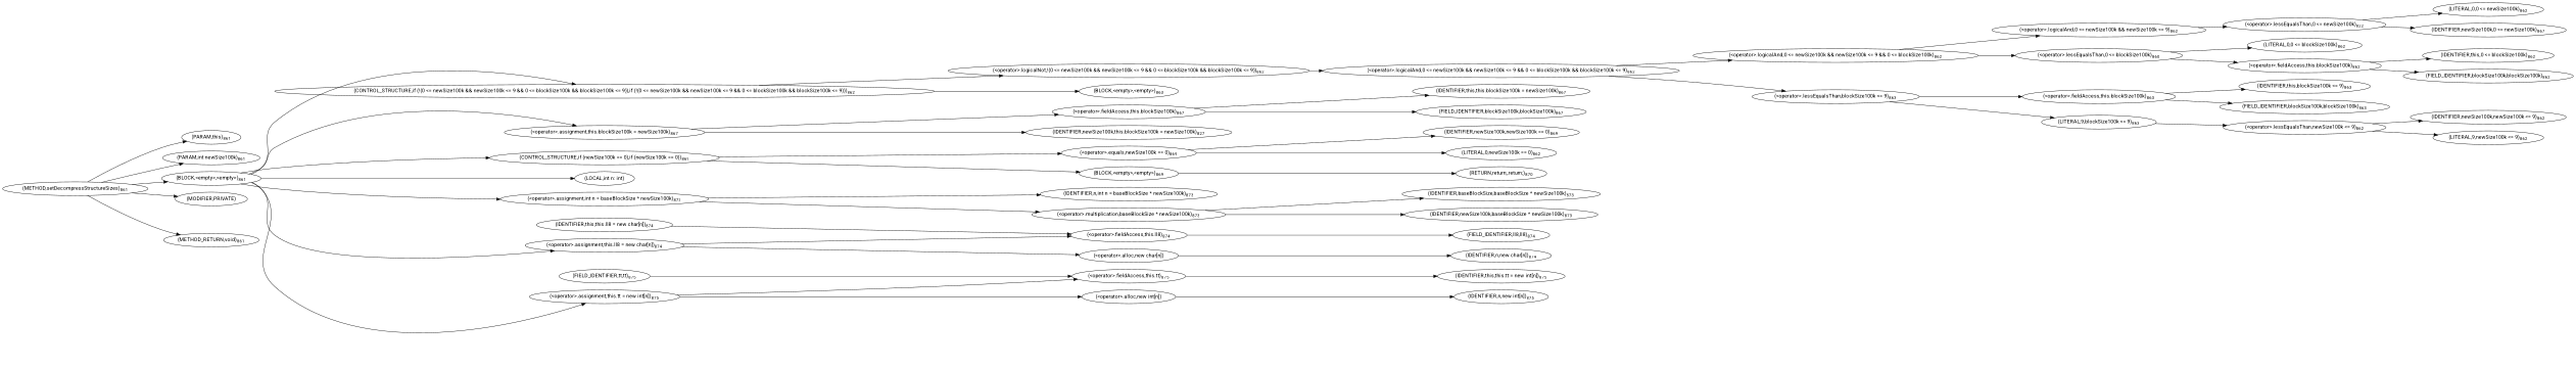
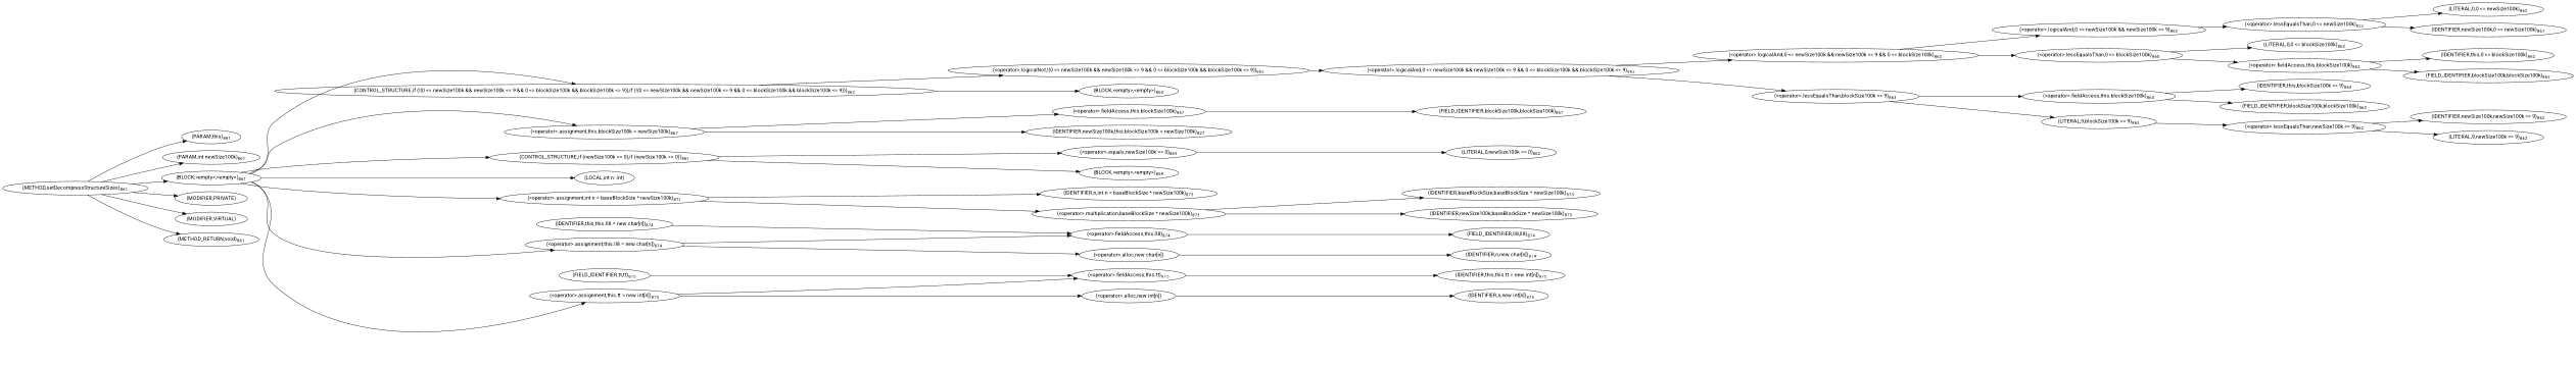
  digraph {
    fontname=Roboto
    rankdir=LR
    node [fontname=Roboto]
    edge [fontname=Roboto]
    n1 [label=<(METHOD,setDecompressStructureSizes)<SUB>861</SUB>>]
    n2 [label=<(PARAM,this)<SUB>861</SUB>>]
    n3 [label=<(PARAM,int newSize100k)<SUB>861</SUB>>]
    n4 [label=<(BLOCK,&lt;empty&gt;,&lt;empty&gt;)<SUB>861</SUB>>]
    n5 [label=<(MODIFIER,PRIVATE)>]
+   n6 [label=<(MODIFIER,VIRTUAL)>]
    n7 [label=<(METHOD_RETURN,void)<SUB>861</SUB>>]
    n8 [label=<(CONTROL_STRUCTURE,if (!(0 &lt;= newSize100k &amp;&amp; newSize100k &lt;= 9 &amp;&amp; 0 &lt;= blockSize100k &amp;&amp; blockSize100k &lt;= 9)),if (!(0 &lt;= newSize100k &amp;&amp; newSize100k &lt;= 9 &amp;&amp; 0 &lt;= blockSize100k &amp;&amp; blockSize100k &lt;= 9)))<SUB>862</SUB>>]
    n9 [label=<(&lt;operator&gt;.assignment,this.blockSize100k = newSize100k)<SUB>867</SUB>>]
    n10 [label=<(CONTROL_STRUCTURE,if (newSize100k == 0),if (newSize100k == 0))<SUB>869</SUB>>]
    n11 [label=<(LOCAL,int n: int)>]
    n12 [label=<(&lt;operator&gt;.assignment,int n = baseBlockSize * newSize100k)<SUB>873</SUB>>]
    n13 [label=<(&lt;operator&gt;.assignment,this.ll8 = new char[n])<SUB>874</SUB>>]
    n14 [label=<(&lt;operator&gt;.assignment,this.tt = new int[n])<SUB>875</SUB>>]
    n15 [label=<(&lt;operator&gt;.logicalNot,!(0 &lt;= newSize100k &amp;&amp; newSize100k &lt;= 9 &amp;&amp; 0 &lt;= blockSize100k &amp;&amp; blockSize100k &lt;= 9))<SUB>862</SUB>>]
    n16 [label=<(BLOCK,&lt;empty&gt;,&lt;empty&gt;)<SUB>863</SUB>>]
    n17 [label=<(&lt;operator&gt;.fieldAccess,this.blockSize100k)<SUB>867</SUB>>]
    n18 [label=<(IDENTIFIER,newSize100k,this.blockSize100k = newSize100k)<SUB>827</SUB>>]
    n19 [label=<(&lt;operator&gt;.equals,newSize100k == 0)<SUB>869</SUB>>]
    n20 [label=<(BLOCK,&lt;empty&gt;,&lt;empty&gt;)<SUB>869</SUB>>]
    n21 [label=<(IDENTIFIER,n,int n = baseBlockSize * newSize100k)<SUB>873</SUB>>]
    n22 [label=<(&lt;operator&gt;.multiplication,baseBlockSize * newSize100k)<SUB>873</SUB>>]
    n23 [label=<(&lt;operator&gt;.fieldAccess,this.ll8)<SUB>874</SUB>>]
    n24 [label=<(&lt;operator&gt;.alloc,new char[n])>]
    n25 [label=<(&lt;operator&gt;.fieldAccess,this.tt)<SUB>875</SUB>>]
    n26 [label=<(&lt;operator&gt;.alloc,new int[n])>]
    n27 [label=<(&lt;operator&gt;.logicalAnd,0 &lt;= newSize100k &amp;&amp; newSize100k &lt;= 9 &amp;&amp; 0 &lt;= blockSize100k &amp;&amp; blockSize100k &lt;= 9)<SUB>862</SUB>>]
    n28 [label=<(&lt;operator&gt;.logicalAnd,0 &lt;= newSize100k &amp;&amp; newSize100k &lt;= 9 &amp;&amp; 0 &lt;= blockSize100k)<SUB>862</SUB>>]
    n29 [label=<(&lt;operator&gt;.lessEqualsThan,blockSize100k &lt;= 9)<SUB>863</SUB>>]
    n30 [label=<(&lt;operator&gt;.logicalAnd,0 &lt;= newSize100k &amp;&amp; newSize100k &lt;= 9)<SUB>862</SUB>>]
    n31 [label=<(&lt;operator&gt;.lessEqualsThan,0 &lt;= blockSize100k)<SUB>860</SUB>>]
    n32 [label=<(&lt;operator&gt;.fieldAccess,this.blockSize100k)<SUB>863</SUB>>]
    n33 [label=<(LITERAL,9,blockSize100k &lt;= 9)<SUB>863</SUB>>]
    n34 [label=<(&lt;operator&gt;.lessEqualsThan,0 &lt;= newSize100k)<SUB>822</SUB>>]
    n35 [label=<(LITERAL,0,0 &lt;= blockSize100k)<SUB>862</SUB>>]
    n36 [label=<(&lt;operator&gt;.fieldAccess,this.blockSize100k)<SUB>862</SUB>>]
    n37 [label=<(LITERAL,0,0 &lt;= newSize100k)<SUB>862</SUB>>]
    n38 [label=<(IDENTIFIER,newSize100k,0 &lt;= newSize100k)<SUB>867</SUB>>]
    n39 [label=<(&lt;operator&gt;.lessEqualsThan,newSize100k &lt;= 9)<SUB>862</SUB>>]
    n40 [label=<(IDENTIFIER,newSize100k,newSize100k &lt;= 9)<SUB>862</SUB>>]
    n41 [label=<(LITERAL,9,newSize100k &lt;= 9)<SUB>862</SUB>>]
    n42 [label=<(IDENTIFIER,this,0 &lt;= blockSize100k)<SUB>862</SUB>>]
    n43 [label=<(FIELD_IDENTIFIER,blockSize100k,blockSize100k)<SUB>862</SUB>>]
    n44 [label=<(IDENTIFIER,this,blockSize100k &lt;= 9)<SUB>863</SUB>>]
    n45 [label=<(FIELD_IDENTIFIER,blockSize100k,blockSize100k)<SUB>863</SUB>>]
-   n46 [label=<(IDENTIFIER,this,this.blockSize100k = newSize100k)<SUB>867</SUB>>]
    n47 [label=<(FIELD_IDENTIFIER,blockSize100k,blockSize100k)<SUB>867</SUB>>]
-   n48 [label=<(IDENTIFIER,newSize100k,newSize100k == 0)<SUB>869</SUB>>]
    n49 [label=<(LITERAL,0,newSize100k == 0)<SUB>862</SUB>>]
-   n50 [label=<(RETURN,return;,return;)<SUB>870</SUB>>]
    n51 [label=<(IDENTIFIER,baseBlockSize,baseBlockSize * newSize100k)<SUB>873</SUB>>]
    n52 [label=<(IDENTIFIER,newSize100k,baseBlockSize * newSize100k)<SUB>873</SUB>>]
    n53 [label=<(FIELD_IDENTIFIER,ll8,ll8)<SUB>874</SUB>>]
    n54 [label=<(IDENTIFIER,n,new char[n])<SUB>874</SUB>>]
    n55 [label=<(IDENTIFIER,this,this.ll8 = new char[n])<SUB>874</SUB>>]
    n56 [label=<(IDENTIFIER,this,this.tt = new int[n])<SUB>875</SUB>>]
    n57 [label=<(IDENTIFIER,n,new int[n])<SUB>875</SUB>>]
    n58 [label=<(FIELD_IDENTIFIER,tt,tt)<SUB>875</SUB>>]
    n1 -> n2
    n1 -> n3
    n1 -> n4
    n1 -> n5
+   n1 -> n6
    n1 -> n7
    n4 -> n8
    n4 -> n9
    n4 -> n10
    n4 -> n11
    n4 -> n12
    n4 -> n13
    n4 -> n14
    n8 -> n15
    n8 -> n16
    n9 -> n17
    n9 -> n18
    n10 -> n19
    n10 -> n20
    n12 -> n21
    n12 -> n22
    n13 -> n23
    n13 -> n24
    n14 -> n25
    n14 -> n26
    n15 -> n27
-   n17 -> n46
    n17 -> n47
-   n19 -> n48
    n19 -> n49
-   n20 -> n50
    n22 -> n51
    n22 -> n52
    n23 -> n53
    n24 -> n54
    n25 -> n56
    n26 -> n57
    n27 -> n28
    n27 -> n29
    n28 -> n30
    n28 -> n31
    n29 -> n32
    n29 -> n33
    n30 -> n34
    n31 -> n35
    n31 -> n36
    n32 -> n44
    n32 -> n45
    n33 -> n39
    n34 -> n37
    n34 -> n38
    n36 -> n42
    n36 -> n43
    n39 -> n40
    n39 -> n41
    n55 -> n23
    n58 -> n25
  }
